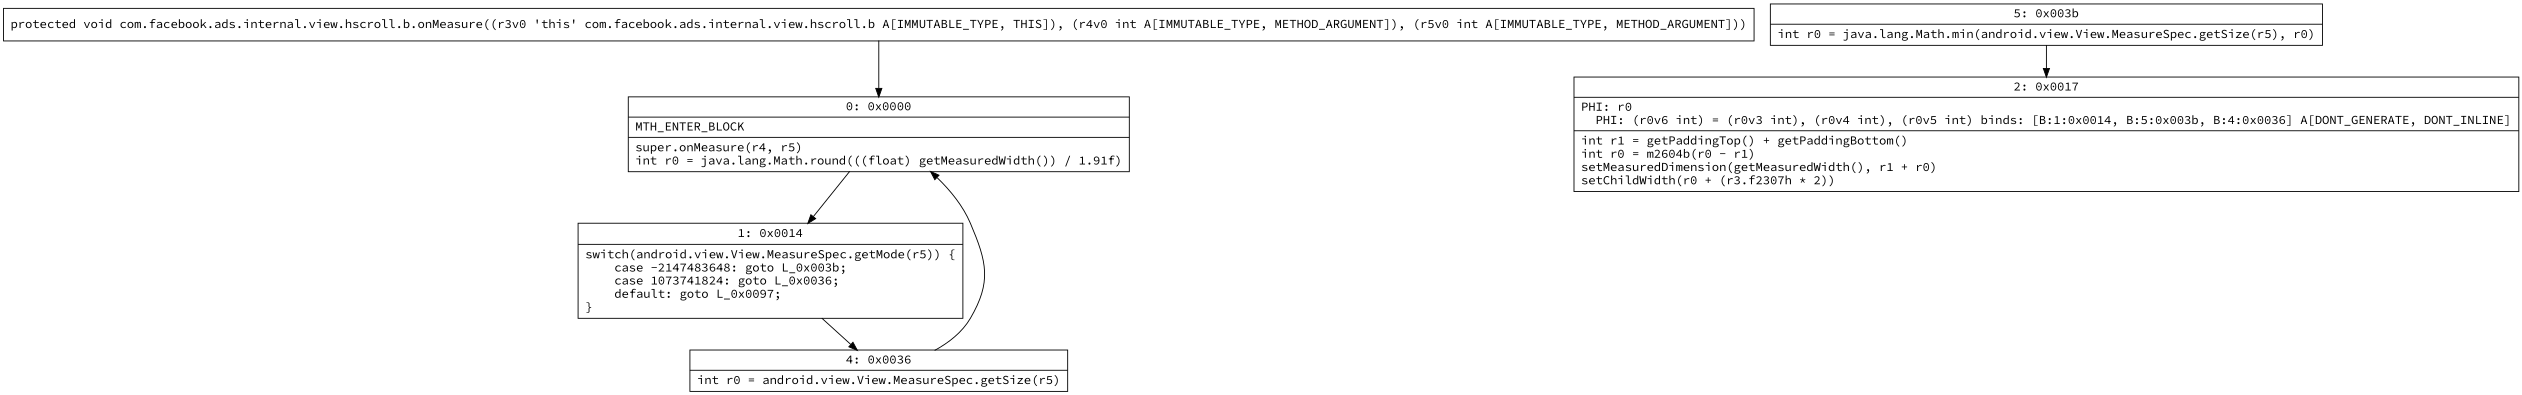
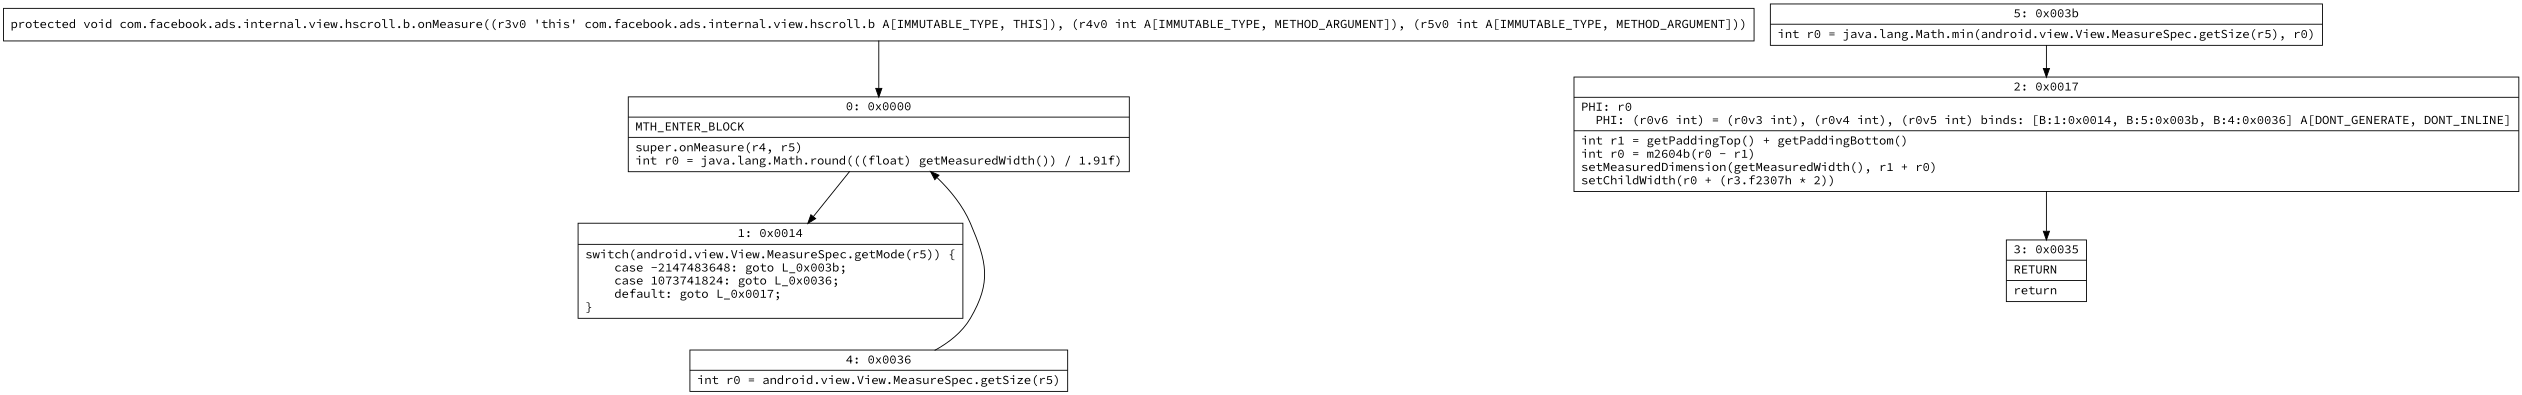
  digraph {
    fontname="Source Code Pro"
    node [fontname="Source Code Pro" shape=record]
    edge [fontname="Source Code Pro"]
    n1 [label="{0\:\ 0x0000|MTH_ENTER_BLOCK\l|super.onMeasure(r4, r5)\lint r0 = java.lang.Math.round(((float) getMeasuredWidth()) \/ 1.91f)\l}"]
-   n2 [label="{1\:\ 0x0014|switch(android.view.View.MeasureSpec.getMode(r5)) \{\l    case \-2147483648: goto L_0x003b;\l    case 1073741824: goto L_0x0036;\l    default: goto L_0x0097;\l\}\l}"]
+   n2 [label="{1\:\ 0x0014|switch(android.view.View.MeasureSpec.getMode(r5)) \{\l    case \-2147483648: goto L_0x003b;\l    case 1073741824: goto L_0x0036;\l    default: goto L_0x0017;\l\}\l}"]
    n3 [label="{4\:\ 0x0036|int r0 = android.view.View.MeasureSpec.getSize(r5)\l}"]
    n4 [label="{2\:\ 0x0017|PHI: r0 \l  PHI: (r0v6 int) = (r0v3 int), (r0v4 int), (r0v5 int) binds: [B:1:0x0014, B:5:0x003b, B:4:0x0036] A[DONT_GENERATE, DONT_INLINE]\l|int r1 = getPaddingTop() + getPaddingBottom()\lint r0 = m2604b(r0 \- r1)\lsetMeasuredDimension(getMeasuredWidth(), r1 + r0)\lsetChildWidth(r0 + (r3.f2307h * 2))\l}"]
+   n5 [label="{3\:\ 0x0035|RETURN\l|return\l}"]
    n6 [label="{5\:\ 0x003b|int r0 = java.lang.Math.min(android.view.View.MeasureSpec.getSize(r5), r0)\l}"]
    n7 [label="{protected void com.facebook.ads.internal.view.hscroll.b.onMeasure((r3v0 'this' com.facebook.ads.internal.view.hscroll.b A[IMMUTABLE_TYPE, THIS]), (r4v0 int A[IMMUTABLE_TYPE, METHOD_ARGUMENT]), (r5v0 int A[IMMUTABLE_TYPE, METHOD_ARGUMENT])) }"]
    n1 -> n2
-   n2 -> n3
    n3 -> n1
+   n4 -> n5
    n6 -> n4
    n7 -> n1
  }
